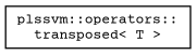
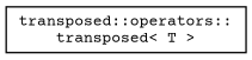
  digraph {
    rankdir=LR
    fontname="Courier Prime"
-   n1 [color=black fillcolor=white fontname="Courier Prime" fontsize=10 height=0.2 label="plssvm::operators::\ltransposed\< T \>" shape=record style=filled width=0.4]
+   n1 [color=black fillcolor=white fontname="Courier Prime" fontsize=10 height=0.2 label="transposed::operators::\ltransposed\< T \>" shape=record style=filled width=0.4]
  }
